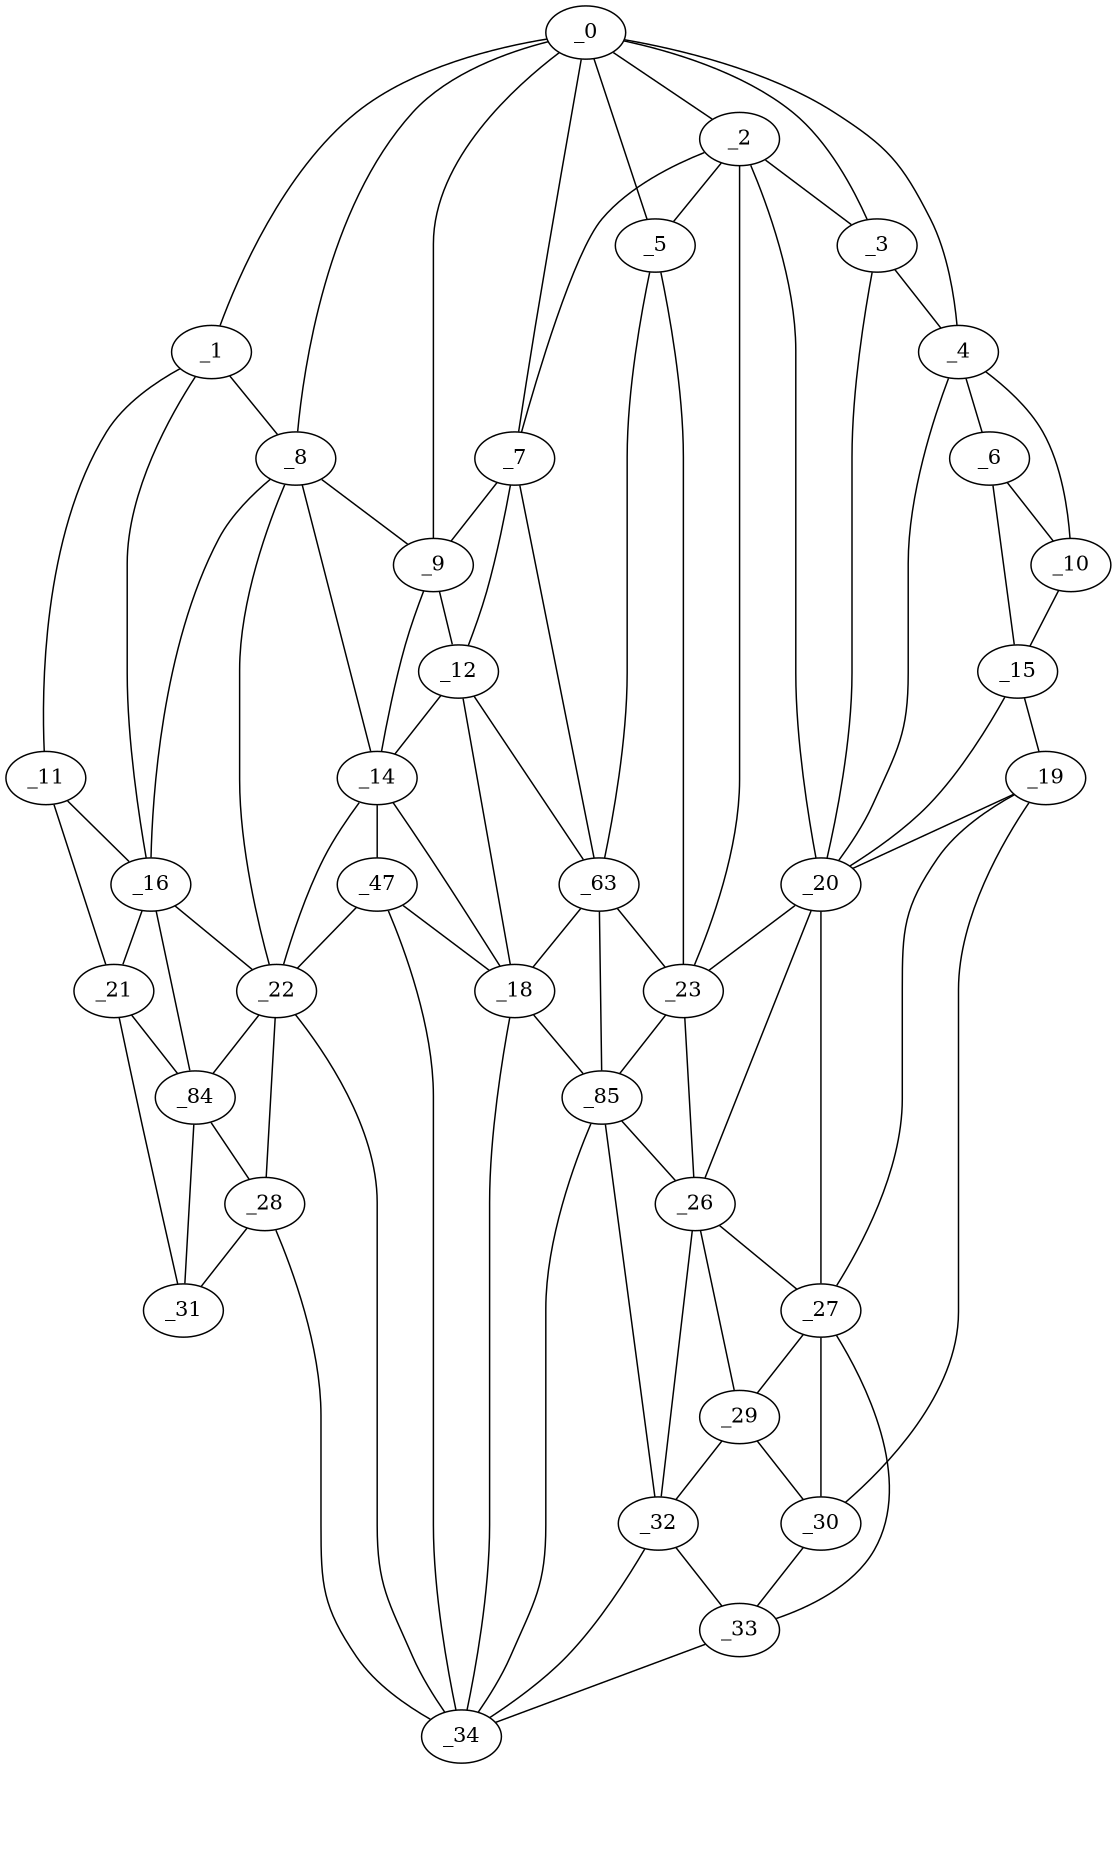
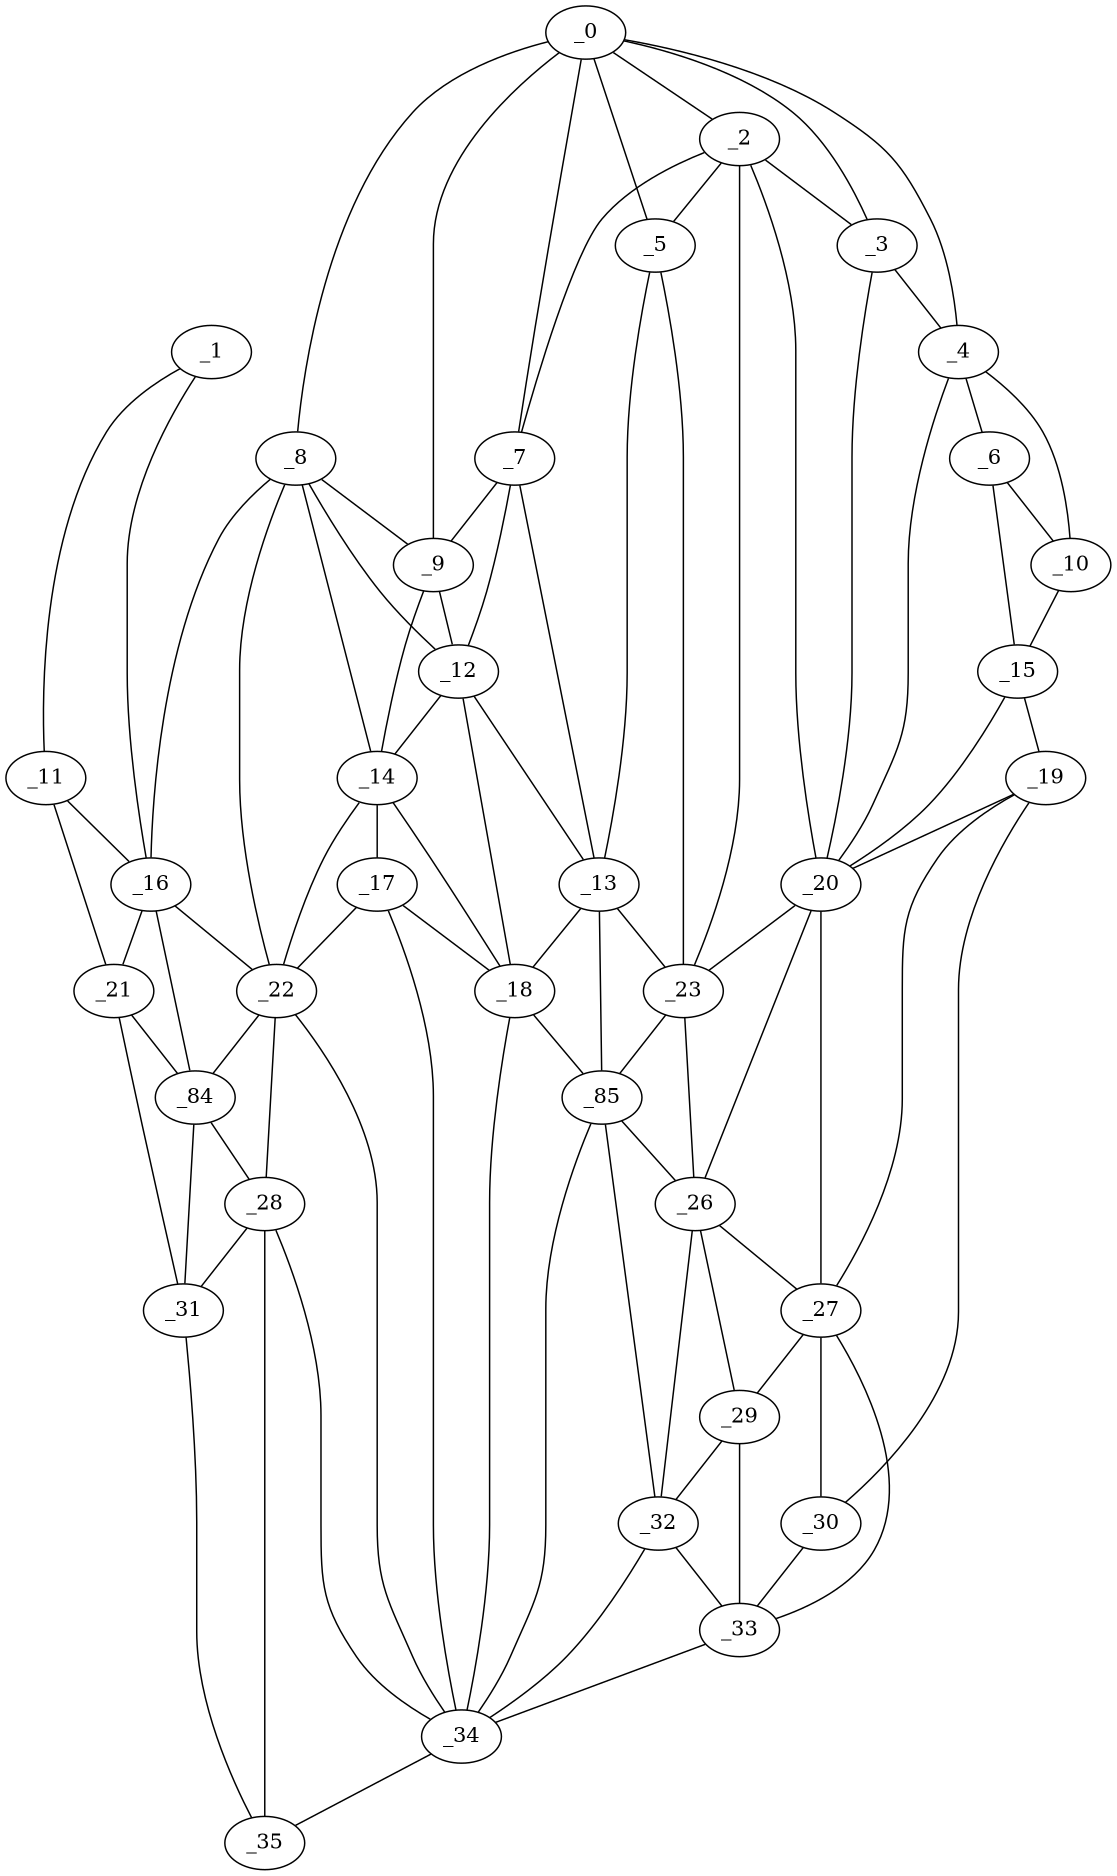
  graph {
    node [x=39 y=124]
    edge [valence=2]
    _0 [x=38 y=59]
    _1 [y=8]
    _2 [y=87]
    _3 [y=94]
    _4 [y=104]
    _5 [x=42 y=78]
    _7 [x=44 y=72]
    _8 [x=45 y=50]
    _9 [x=45 y=60]
    _11 [x=48 y=3]
    _16 [x=58 y=12]
    _20 [x=64 y=105]
    _23 [x=72 y=94]
    _6 [x=42 y=109]
    _10 [x=47]
-   _13 [x=53 y=69 label=_63]
+   _13 [x=53 y=69]
    _12 [x=52 y=62]
    _14 [x=54 y=53]
    _22 [x=71 y=37]
    _21 [x=69 y=6]
    n21 [label=_84 x=73 y=30]
    _27 [x=83 y=113]
    _26 [x=81 y=96]
    n24 [label=_85 x=79 y=89]
    _15 [x=54]
    _18 [x=59 y=61]
-   _17 [x=59 y=53 label=_47]
+   _17 [x=59 y=53]
    _34 [x=97 y=61]
    _28 [x=85 y=33]
    _31 [x=93 y=15]
    _30 [x=86 y=121]
    _29 [x=86 y=103]
    _33 [x=95 y=101]
    _32 [x=95 y=93]
    _19 [x=63]
-   _0 -- _1 [valence=1]
+   _35 [x=98 y=23]
    _0 -- _2
    _0 -- _3
    _0 -- _4 [valence=1]
    _0 -- _5
    _0 -- _7 [valence=1]
    _0 -- _8
    _0 -- _9
-   _1 -- _8 [valence=1]
+   _12 -- _8 [valence=1]
    _1 -- _11 [valence=1]
    _1 -- _16
    _2 -- _3 [valence=1]
    _2 -- _5 [valence=1]
    _2 -- _7
    _2 -- _20 [valence=1]
    _2 -- _23
    _3 -- _4 [valence=1]
    _3 -- _20
    _4 -- _20
    _4 -- _6
    _4 -- _10 [valence=1]
    _5 -- _23
    _5 -- _13
    _7 -- _9
    _7 -- _13
    _7 -- _12
    _8 -- _9
    _8 -- _16 [valence=1]
    _8 -- _14
    _8 -- _22
    _9 -- _12
    _9 -- _14 [valence=1]
    _11 -- _16 [valence=1]
    _11 -- _21 [valence=1]
    _16 -- _22
    _16 -- _21
    _16 -- n21
    _20 -- _23 [valence=1]
    _20 -- _27
    _20 -- _26 [valence=1]
    _23 -- _26 [valence=1]
    _23 -- n24
    _6 -- _10
    _6 -- _15
    _10 -- _15 [valence=1]
    _13 -- _23
    _13 -- n24 [valence=1]
    _13 -- _18 [valence=1]
    _12 -- _13
    _12 -- _14 [valence=1]
    _12 -- _18
    _14 -- _22
    _14 -- _18
    _14 -- _17
    _22 -- n21 [valence=1]
    _22 -- _34
    _22 -- _28
    _21 -- n21 [valence=1]
    _21 -- _31 [valence=1]
    n21 -- _28 [valence=1]
    n21 -- _31
    _27 -- _30
    _27 -- _29
    _27 -- _33
    _26 -- _27
    _26 -- _29 [valence=1]
    _26 -- _32 [valence=1]
    n24 -- _26
    n24 -- _34 [valence=1]
    n24 -- _32
    _15 -- _20
    _15 -- _19 [valence=1]
    _18 -- n24
    _18 -- _34
    _17 -- _22
    _17 -- _18 [valence=1]
    _17 -- _34 [valence=1]
+   _34 -- _35 [valence=1]
    _28 -- _34 [valence=1]
    _28 -- _31
+   _28 -- _35 [valence=1]
+   _31 -- _35 [valence=1]
    _30 -- _33 [valence=1]
-   _29 -- _30
+   _29 -- _33
    _29 -- _32 [valence=1]
    _33 -- _34 [valence=1]
    _32 -- _34 [valence=1]
    _32 -- _33
    _19 -- _20
    _19 -- _27
    _19 -- _30 [valence=1]
  }
